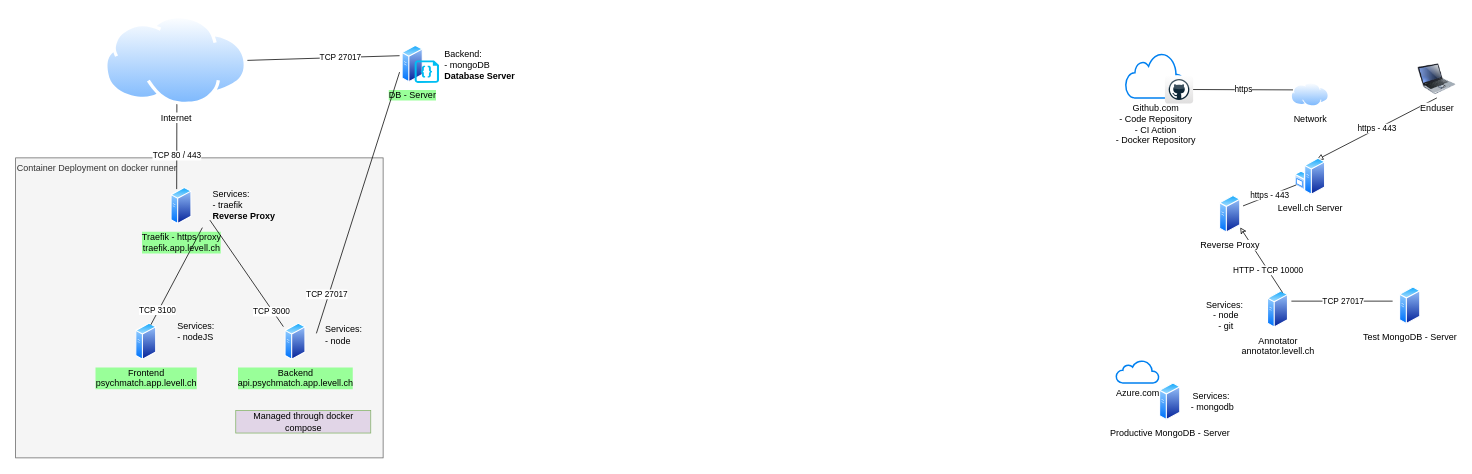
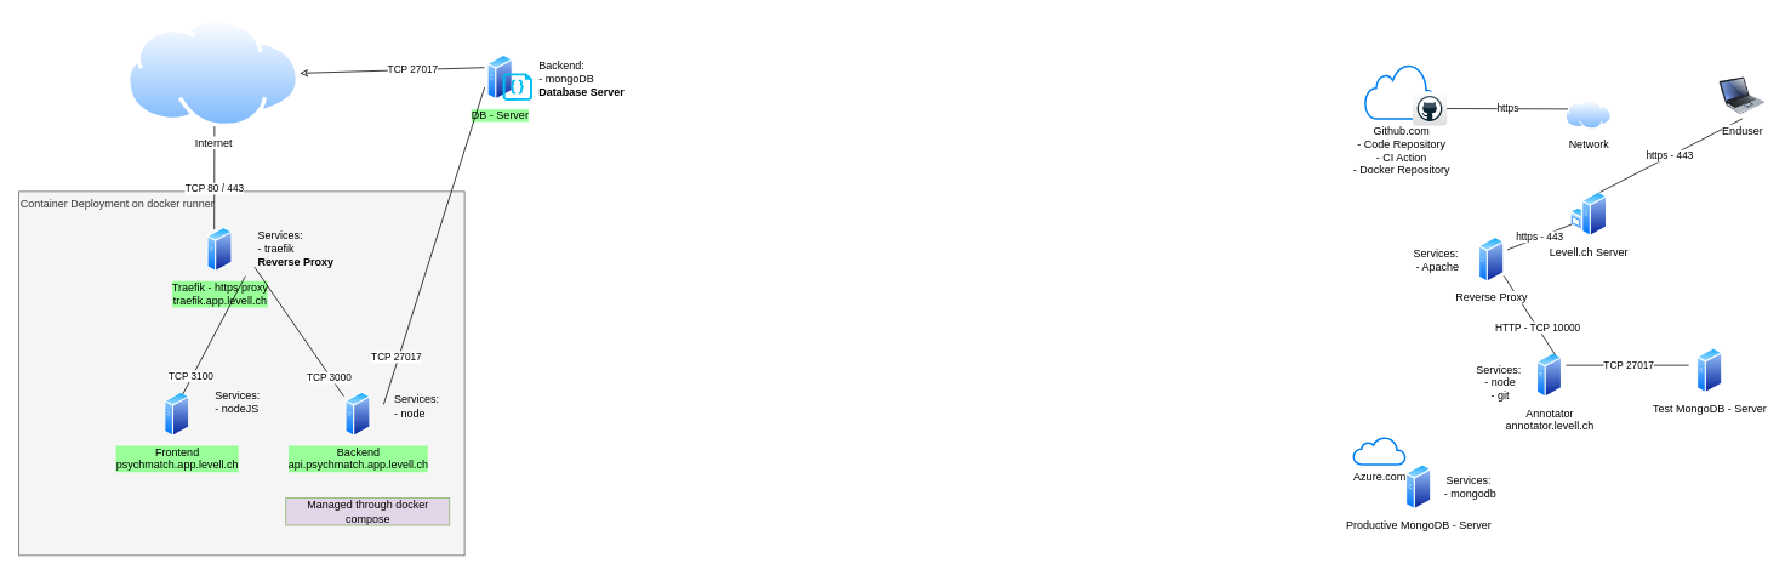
  <mxCell id="0" />
  <mxCell id="1" parent="0" />
  <mxCell id="2" value="Github.com&lt;br&gt;- Code Repository&lt;br&gt;- CI Action&lt;br&gt;- Docker Repository" style="html=1;verticalLabelPosition=bottom;align=center;labelBackgroundColor=#ffffff;verticalAlign=top;strokeWidth=2;strokeColor=#0080F0;shadow=0;dashed=0;shape=mxgraph.ios7.icons.cloud;" parent="1" vertex="1"><mxGeometry x="1500" y="70" width="80" height="60" as="geometry" /></mxCell>
  <mxCell id="3" value="Test MongoDB - Server" style="aspect=fixed;perimeter=ellipsePerimeter;html=1;align=center;shadow=0;dashed=0;spacingTop=3;image;image=img/lib/active_directory/generic_server.svg;fontFamily=Helvetica;fontSize=12;fontColor=#000000;strokeColor=#000000;fillColor=#ffffff;" parent="1" vertex="1"><mxGeometry x="1860" y="382" width="38.5" height="50" as="geometry" /></mxCell>
  <mxCell id="4" value="Network" style="aspect=fixed;perimeter=ellipsePerimeter;html=1;align=center;shadow=0;dashed=0;spacingTop=3;image;image=img/lib/active_directory/internet_cloud.svg;" parent="1" vertex="1"><mxGeometry x="1721" y="110" width="50" height="31.5" as="geometry" /></mxCell>
- <mxCell id="5" value="https - 443" style="edgeStyle=none;rounded=0;orthogonalLoop=1;jettySize=auto;html=1;exitX=0.5;exitY=1;exitDx=0;exitDy=0;entryX=0.75;entryY=0;entryDx=0;entryDy=0;endArrow=block;endFill=0;" parent="1" source="6" target="10" edge="1"><mxGeometry relative="1" as="geometry"><mxPoint x="1760" y="190" as="targetPoint" /></mxGeometry></mxCell>
+ <mxCell id="5" value="https - 443" style="edgeStyle=none;rounded=0;orthogonalLoop=1;jettySize=auto;html=1;exitX=0.5;exitY=1;exitDx=0;exitDy=0;entryX=0.75;entryY=0;entryDx=0;entryDy=0;endArrow=none;endFill=0;" parent="1" source="6" target="10" edge="1"><mxGeometry relative="1" as="geometry"><mxPoint x="1760" y="190" as="targetPoint" /></mxGeometry></mxCell>
  <mxCell id="6" value="Enduser" style="image;html=1;image=img/lib/clip_art/computers/Laptop_128x128.png" parent="1" vertex="1"><mxGeometry x="1890" y="80" width="50" height="50" as="geometry" /></mxCell>
  <mxCell id="7" value="" style="dashed=0;outlineConnect=0;html=1;align=center;labelPosition=center;verticalLabelPosition=bottom;verticalAlign=top;shape=mxgraph.webicons.github;gradientColor=#DFDEDE" parent="1" vertex="1"><mxGeometry x="1552.4" y="100" width="37.6" height="37.6" as="geometry" /></mxCell>
  <mxCell id="8" value="https" style="endArrow=none;html=1;entryX=0;entryY=0.25;entryDx=0;entryDy=0;" parent="1" source="7" target="4" edge="1"><mxGeometry width="50" height="50" relative="1" as="geometry"><mxPoint x="1660" y="100" as="sourcePoint" /><mxPoint x="1710" y="50" as="targetPoint" /></mxGeometry></mxCell>
  <mxCell id="9" value="" style="shape=image;html=1;verticalAlign=top;verticalLabelPosition=bottom;labelBackgroundColor=#ffffff;imageAspect=0;aspect=fixed;image=https://cdn4.iconfinder.com/data/icons/logos-and-brands/512/97_Docker_logo_logos-128.png" parent="1" vertex="1"><mxGeometry x="1880" y="402" width="40" height="40" as="geometry" /></mxCell>
  <mxCell id="10" value="Levell.ch Server" style="aspect=fixed;perimeter=ellipsePerimeter;html=1;align=center;shadow=0;dashed=0;spacingTop=3;image;image=img/lib/active_directory/windows_server.svg;" parent="1" vertex="1"><mxGeometry x="1725.5" y="210" width="41" height="50" as="geometry" /></mxCell>
+ <mxCell id="11" value="Services:&amp;nbsp;&lt;br&gt;- Apache" style="text;html=1;strokeColor=none;fillColor=none;align=center;verticalAlign=middle;whiteSpace=wrap;rounded=0;" parent="1" vertex="1"><mxGeometry x="1540" y="275" width="80" height="20" as="geometry" /></mxCell>
  <mxCell id="12" value="https - 443" style="edgeStyle=none;rounded=0;orthogonalLoop=1;jettySize=auto;html=1;exitX=0;exitY=0.75;exitDx=0;exitDy=0;endArrow=none;endFill=0;entryX=1;entryY=0.25;entryDx=0;entryDy=0;" parent="1" source="10" target="21" edge="1"><mxGeometry relative="1" as="geometry"><mxPoint x="1650" y="280" as="targetPoint" /><mxPoint x="1925" y="140" as="sourcePoint" /></mxGeometry></mxCell>
  <mxCell id="13" value="TCP 27017" style="endArrow=none;html=1;exitX=0.5;exitY=0;exitDx=0;exitDy=0;endFill=0;" parent="1" source="16" edge="1"><mxGeometry x="0.022" width="50" height="50" relative="1" as="geometry"><mxPoint x="1659.899" y="468.322" as="sourcePoint" /><mxPoint x="1856" y="401" as="targetPoint" /><mxPoint as="offset" /></mxGeometry></mxCell>
  <mxCell id="14" value="Annotator&lt;br&gt;annotator.levell.ch" style="aspect=fixed;perimeter=ellipsePerimeter;html=1;align=center;shadow=0;dashed=0;spacingTop=3;image;image=img/lib/active_directory/generic_server.svg;" parent="1" vertex="1"><mxGeometry x="1689" y="387" width="28.0" height="50" as="geometry" /></mxCell>
- <mxCell id="15" value="Services:&amp;nbsp;&lt;br&gt;- node&lt;br&gt;- git" style="text;html=1;strokeColor=none;fillColor=none;align=center;verticalAlign=middle;whiteSpace=wrap;rounded=0;" parent="1" vertex="1"><mxGeometry x="1594" y="410" width="80" height="20" as="geometry" /></mxCell>
+ <mxCell id="15" value="Services:&amp;nbsp;&lt;br&gt;- node&lt;br&gt;- git" style="text;html=1;strokeColor=none;fillColor=none;align=center;verticalAlign=middle;whiteSpace=wrap;rounded=0;" parent="1" vertex="1"><mxGeometry x="1609" y="410" width="80" height="20" as="geometry" /></mxCell>
  <mxCell id="16" value="" style="shape=image;html=1;verticalAlign=top;verticalLabelPosition=bottom;labelBackgroundColor=#ffffff;imageAspect=0;aspect=fixed;image=https://cdn4.iconfinder.com/data/icons/logos-and-brands/512/97_Docker_logo_logos-128.png" parent="1" vertex="1"><mxGeometry x="1701" y="401" width="40" height="40" as="geometry" /></mxCell>
- <mxCell id="17" value="HTTP - TCP 10000" style="endArrow=classic;html=1;entryX=1;entryY=1;entryDx=0;entryDy=0;endFill=0;exitX=0.75;exitY=0;exitDx=0;exitDy=0;" parent="1" source="14" target="21" edge="1"><mxGeometry x="-0.322" width="50" height="50" relative="1" as="geometry"><mxPoint x="1534" y="471" as="sourcePoint" /><mxPoint x="1640" y="330" as="targetPoint" /><mxPoint as="offset" /></mxGeometry></mxCell>
+ <mxCell id="17" value="HTTP - TCP 10000" style="endArrow=none;html=1;entryX=1;entryY=1;entryDx=0;entryDy=0;endFill=0;exitX=0.75;exitY=0;exitDx=0;exitDy=0;" parent="1" source="14" target="21" edge="1"><mxGeometry x="-0.322" width="50" height="50" relative="1" as="geometry"><mxPoint x="1534" y="471" as="sourcePoint" /><mxPoint x="1640" y="330" as="targetPoint" /><mxPoint as="offset" /></mxGeometry></mxCell>
  <mxCell id="18" value="Productive MongoDB - Server" style="aspect=fixed;perimeter=ellipsePerimeter;html=1;align=center;shadow=0;dashed=0;spacingTop=3;image;image=img/lib/active_directory/generic_server.svg;fontFamily=Helvetica;fontSize=12;fontColor=#000000;strokeColor=#000000;fillColor=#ffffff;" parent="1" vertex="1"><mxGeometry x="1540" y="510" width="38.5" height="50" as="geometry" /></mxCell>
  <mxCell id="19" value="Services:&amp;nbsp;&lt;br&gt;- mongodb" style="text;html=1;strokeColor=none;fillColor=none;align=center;verticalAlign=middle;whiteSpace=wrap;rounded=0;" parent="1" vertex="1"><mxGeometry x="1576" y="525" width="80" height="20" as="geometry" /></mxCell>
  <mxCell id="20" value="Azure.com" style="html=1;verticalLabelPosition=bottom;align=center;labelBackgroundColor=#ffffff;verticalAlign=top;strokeWidth=2;strokeColor=#0080F0;shadow=0;dashed=0;shape=mxgraph.ios7.icons.cloud;" parent="1" vertex="1"><mxGeometry x="1487.4" y="480" width="57" height="30" as="geometry" /></mxCell>
  <mxCell id="21" value="Reverse Proxy" style="aspect=fixed;perimeter=ellipsePerimeter;html=1;align=center;shadow=0;dashed=0;spacingTop=3;image;image=img/lib/active_directory/generic_server.svg;fontFamily=Helvetica;fontSize=12;fontColor=#000000;strokeColor=#000000;fillColor=#ffffff;" parent="1" vertex="1"><mxGeometry x="1620" y="260" width="38.5" height="50" as="geometry" /></mxCell>
  <mxCell id="22" value="Container Deployment on docker runner" style="rounded=0;whiteSpace=wrap;html=1;fillColor=#f5f5f5;strokeColor=#666666;fontColor=#333333;align=left;verticalAlign=top;" vertex="1" parent="1"><mxGeometry x="20" y="210" width="490" height="400" as="geometry" /></mxCell>
  <mxCell id="23" value="DB - Server" style="aspect=fixed;perimeter=ellipsePerimeter;html=1;align=center;shadow=0;dashed=0;spacingTop=3;image;image=img/lib/active_directory/generic_server.svg;fontFamily=Helvetica;fontSize=12;fontColor=#000000;strokeColor=#000000;fillColor=#ffffff;labelBackgroundColor=#99FF99;" vertex="1" parent="1"><mxGeometry x="530" y="59.7" width="38.5" height="50" as="geometry" /></mxCell>
  <mxCell id="24" value="Services:&amp;nbsp;&lt;br&gt;- traefik&lt;br&gt;&lt;b&gt;Reverse Proxy&lt;/b&gt;" style="text;html=1;strokeColor=none;fillColor=none;align=left;verticalAlign=middle;whiteSpace=wrap;rounded=0;" vertex="1" parent="1"><mxGeometry x="281" y="262.7" width="104" height="20" as="geometry" /></mxCell>
  <mxCell id="25" value="TCP 27017" style="endArrow=none;html=1;entryX=0;entryY=0.75;entryDx=0;entryDy=0;exitX=0.75;exitY=0;exitDx=0;exitDy=0;endFill=0;" edge="1" parent="1" source="31" target="23"><mxGeometry x="-0.705" y="1" width="50" height="50" relative="1" as="geometry"><mxPoint x="802.155" y="524.497" as="sourcePoint" /><mxPoint x="505.5" y="313" as="targetPoint" /><mxPoint x="-1" as="offset" /></mxGeometry></mxCell>
  <mxCell id="26" value="Frontend&lt;br&gt;psychmatch.app.levell.ch" style="aspect=fixed;perimeter=ellipsePerimeter;html=1;align=center;shadow=0;dashed=0;spacingTop=3;image;image=img/lib/active_directory/generic_server.svg;labelBackgroundColor=#99FF99;" vertex="1" parent="1"><mxGeometry x="180" y="430" width="28.0" height="50" as="geometry" /></mxCell>
  <mxCell id="27" value="Services:&amp;nbsp;&lt;br&gt;- nodeJS" style="text;html=1;strokeColor=none;fillColor=none;align=left;verticalAlign=middle;whiteSpace=wrap;rounded=0;" vertex="1" parent="1"><mxGeometry x="233.5" y="431" width="80" height="20" as="geometry" /></mxCell>
  <mxCell id="28" value="" style="shape=image;html=1;verticalAlign=top;verticalLabelPosition=bottom;labelBackgroundColor=#ffffff;imageAspect=0;aspect=fixed;image=https://cdn4.iconfinder.com/data/icons/logos-and-brands/512/97_Docker_logo_logos-128.png" vertex="1" parent="1"><mxGeometry x="199" y="444" width="40" height="40" as="geometry" /></mxCell>
  <mxCell id="29" value="Backend&lt;br&gt;api.psychmatch.app.levell.ch" style="aspect=fixed;perimeter=ellipsePerimeter;html=1;align=center;shadow=0;dashed=0;spacingTop=3;image;image=img/lib/active_directory/generic_server.svg;labelBackgroundColor=#99FF99;" vertex="1" parent="1"><mxGeometry x="379" y="430" width="28.0" height="50" as="geometry" /></mxCell>
  <mxCell id="30" value="Services:&amp;nbsp;&lt;br&gt;- node" style="text;html=1;strokeColor=none;fillColor=none;align=left;verticalAlign=middle;whiteSpace=wrap;rounded=0;" vertex="1" parent="1"><mxGeometry x="431" y="436" width="85" height="20" as="geometry" /></mxCell>
  <mxCell id="31" value="" style="shape=image;html=1;verticalAlign=top;verticalLabelPosition=bottom;labelBackgroundColor=#ffffff;imageAspect=0;aspect=fixed;image=https://cdn4.iconfinder.com/data/icons/logos-and-brands/512/97_Docker_logo_logos-128.png" vertex="1" parent="1"><mxGeometry x="391" y="444" width="40" height="40" as="geometry" /></mxCell>
  <mxCell id="32" value="Traefik - https proxy&lt;br&gt;traefik.app.levell.ch" style="aspect=fixed;perimeter=ellipsePerimeter;html=1;align=center;shadow=0;dashed=0;spacingTop=3;image;image=img/lib/active_directory/generic_server.svg;labelBackgroundColor=#99FF99;" vertex="1" parent="1"><mxGeometry x="227" y="249" width="28.0" height="50" as="geometry" /></mxCell>
  <mxCell id="33" value="" style="shape=image;html=1;verticalAlign=top;verticalLabelPosition=bottom;labelBackgroundColor=#ffffff;imageAspect=0;aspect=fixed;image=https://cdn4.iconfinder.com/data/icons/logos-and-brands/512/97_Docker_logo_logos-128.png" vertex="1" parent="1"><mxGeometry x="239" y="263" width="40" height="40" as="geometry" /></mxCell>
  <mxCell id="34" value="TCP 3000" style="endArrow=none;html=1;exitX=-0.071;exitY=0.1;exitDx=0;exitDy=0;endFill=0;exitPerimeter=0;entryX=1;entryY=0.75;entryDx=0;entryDy=0;" edge="1" parent="1" source="29" target="33"><mxGeometry x="-0.705" y="1" width="50" height="50" relative="1" as="geometry"><mxPoint x="542" y="539.6" as="sourcePoint" /><mxPoint x="755.727" y="409.393" as="targetPoint" /><mxPoint x="-1" as="offset" /></mxGeometry></mxCell>
  <mxCell id="35" value="TCP 3100" style="endArrow=none;html=1;entryX=0.75;entryY=1;entryDx=0;entryDy=0;exitX=0.75;exitY=0;exitDx=0;exitDy=0;endFill=0;" edge="1" parent="1" source="26" target="33"><mxGeometry x="-0.705" y="1" width="50" height="50" relative="1" as="geometry"><mxPoint x="592" y="589.6" as="sourcePoint" /><mxPoint x="805.727" y="459.393" as="targetPoint" /><mxPoint x="-1" as="offset" /></mxGeometry></mxCell>
  <mxCell id="36" value="TCP 80 / 443" style="endArrow=none;html=1;exitX=0.25;exitY=0;exitDx=0;exitDy=0;endFill=0;" edge="1" parent="1" source="32"><mxGeometry x="-0.217" width="50" height="50" relative="1" as="geometry"><mxPoint x="602" y="599.6" as="sourcePoint" /><mxPoint x="235" y="136.6" as="targetPoint" /><mxPoint as="offset" /></mxGeometry></mxCell>
  <mxCell id="37" value="Internet" style="aspect=fixed;perimeter=ellipsePerimeter;html=1;align=center;shadow=0;dashed=0;spacingTop=3;image;image=img/lib/active_directory/internet_cloud.svg;" vertex="1" parent="1"><mxGeometry x="138.52" y="20" width="190.48" height="120" as="geometry" /></mxCell>
  <mxCell id="38" value="Backend:&amp;nbsp;&lt;br&gt;- mongoDB&lt;br&gt;&lt;b&gt;Database Server&lt;/b&gt;" style="text;html=1;strokeColor=none;fillColor=none;align=left;verticalAlign=middle;whiteSpace=wrap;rounded=0;" vertex="1" parent="1"><mxGeometry x="590" y="76" width="104" height="20" as="geometry" /></mxCell>
  <mxCell id="39" value="Managed through docker compose" style="rounded=0;whiteSpace=wrap;html=1;fillColor=#e1d5e7;strokeColor=#82b366;" vertex="1" parent="1"><mxGeometry x="313.5" y="546.9" width="180" height="30" as="geometry" /></mxCell>
  <mxCell id="40" value="" style="verticalLabelPosition=bottom;html=1;verticalAlign=top;align=center;strokeColor=none;fillColor=#00BEF2;shape=mxgraph.azure.code_file;pointerEvents=1;" vertex="1" parent="1"><mxGeometry x="552" y="80" width="32.5" height="30" as="geometry" /></mxCell>
- <mxCell id="41" value="TCP 27017" style="endArrow=none;html=1;exitX=0;exitY=0.25;exitDx=0;exitDy=0;endFill=0;entryX=1;entryY=0.5;entryDx=0;entryDy=0;" edge="1" parent="1" source="23" target="37"><mxGeometry x="-0.217" width="50" height="50" relative="1" as="geometry"><mxPoint x="244.779" y="261.604" as="sourcePoint" /><mxPoint x="245" y="146.6" as="targetPoint" /><mxPoint as="offset" /></mxGeometry></mxCell>
+ <mxCell id="41" value="TCP 27017" style="endArrow=classic;html=1;exitX=0;exitY=0.25;exitDx=0;exitDy=0;endFill=0;entryX=1;entryY=0.5;entryDx=0;entryDy=0;" edge="1" parent="1" source="23" target="37"><mxGeometry x="-0.217" width="50" height="50" relative="1" as="geometry"><mxPoint x="244.779" y="261.604" as="sourcePoint" /><mxPoint x="245" y="146.6" as="targetPoint" /><mxPoint as="offset" /></mxGeometry></mxCell>
